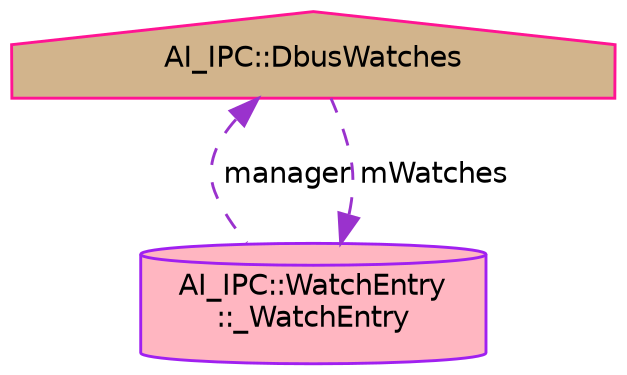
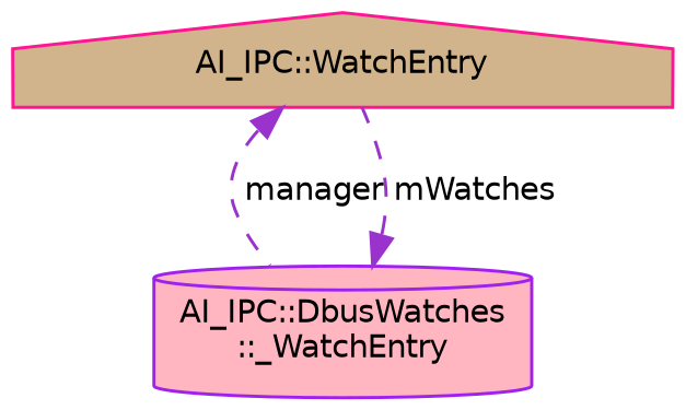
  digraph {
    node [fontname=Helvetica fontsize=10 style=filled]
    edge [color=darkorchid3 dir=back fontname=Helvetica fontsize=10 labelfontname=Helvetica labelfontsize=10 style=dashed]
-   n1 [color=deeppink fillcolor=tan fontcolor=black height=0.2 label="AI_IPC::DbusWatches" shape=house width=0.4]
-   n2 [color=purple fillcolor=lightpink height=0.2 label="AI_IPC::WatchEntry\l::_WatchEntry" shape=cylinder width=0.4]
+   n1 [color=deeppink fillcolor=tan fontcolor=black height=0.2 label="AI_IPC::WatchEntry" shape=house width=0.4]
+   n2 [color=purple fillcolor=lightpink height=0.2 label="AI_IPC::DbusWatches\l::_WatchEntry" shape=cylinder width=0.4]
    n1 -> n2 [label=" manager"]
    n2 -> n1 [label=" mWatches"]
  }
